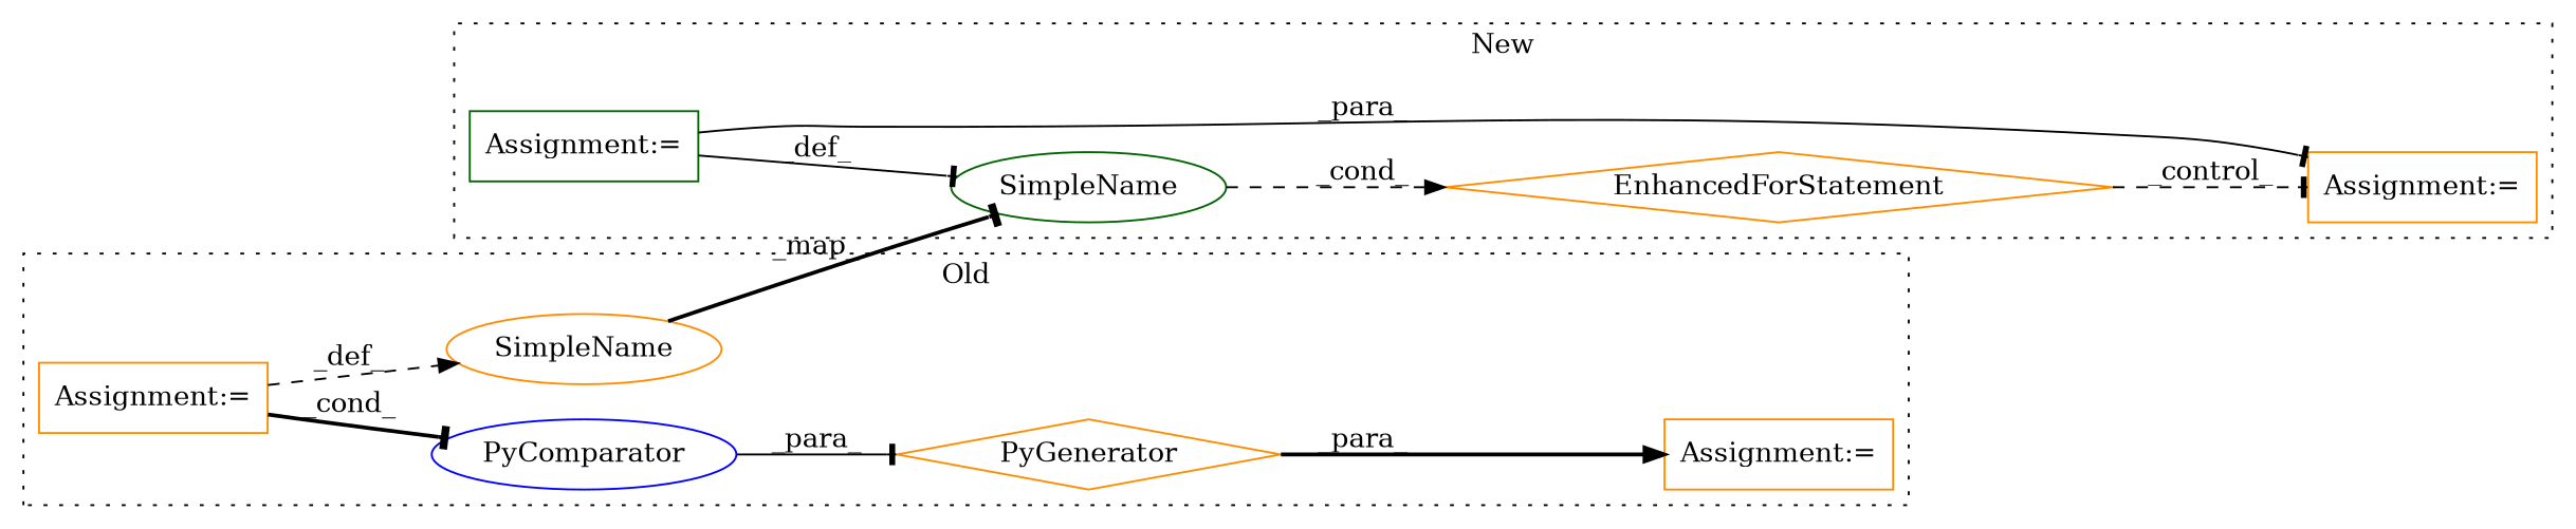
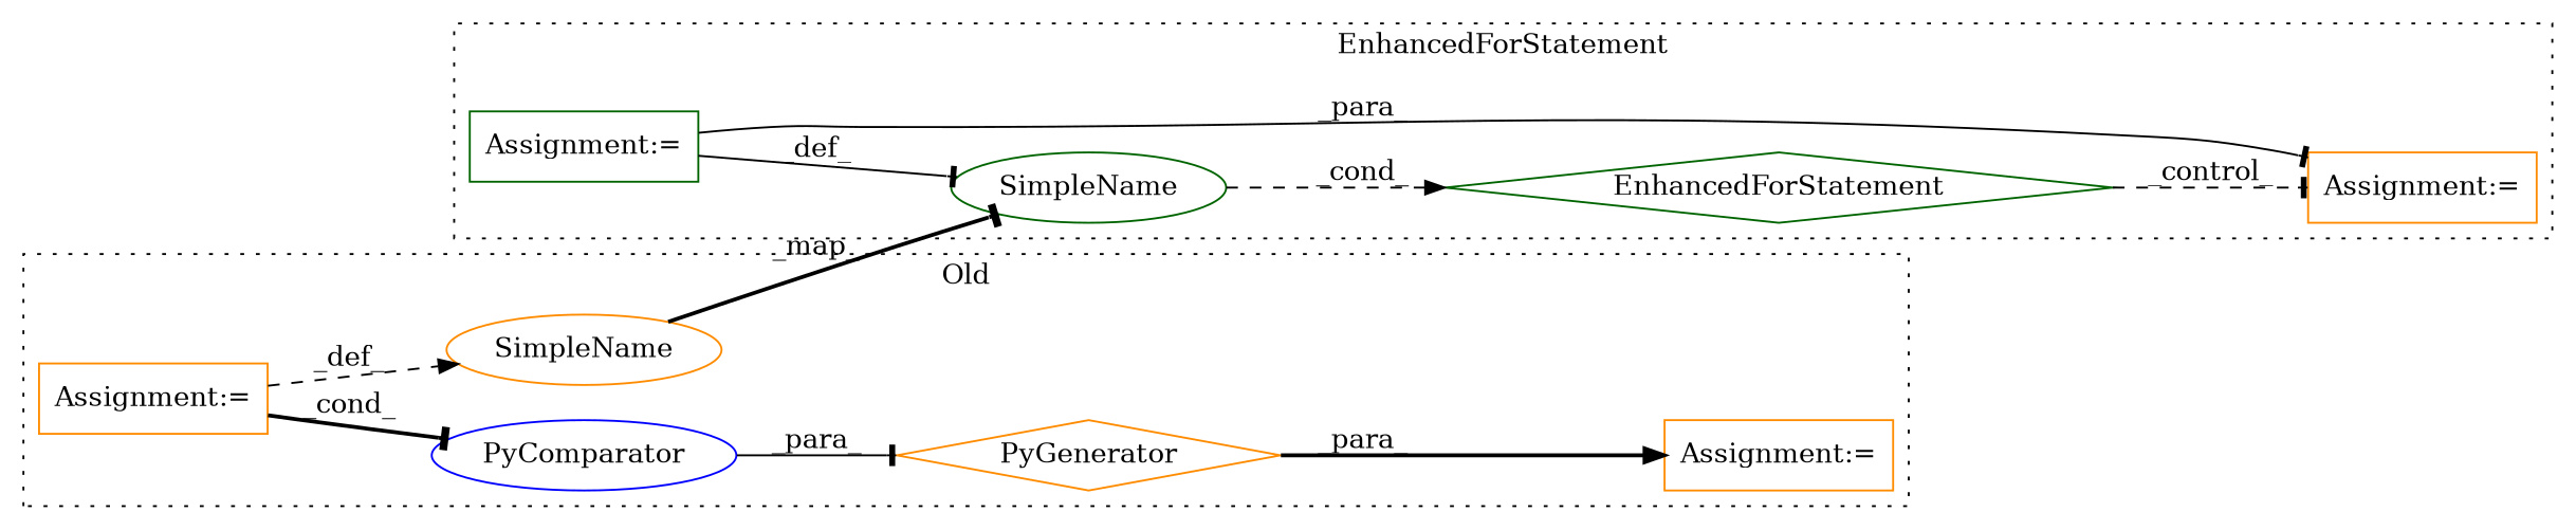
  digraph {
    rankdir=LR
    node [a=7 color=darkorange l=1 s=17595 shape=box]
    edge [arrowhead=tee style=bold]
    n1 [a=107 l=129 label=PyGenerator s=17506 shape=diamond]
    n2 [a=113 color=blue l=34 label=PyComparator shape=ellipse]
    n3 [l=34 label="Assignment:="]
    n4 [label="Assignment:=" s=17490]
    n5 [a=42 label=SimpleName s=17598 shape=ellipse]
-   n6 [a=70 l="57,2" label=EnhancedForStatement s="18887,18970" shape=diamond]
+   n6 [a=70 color=darkgreen l="57,2" label=EnhancedForStatement s="18887,18970" shape=diamond]
    n7 [color=darkgreen l="57,2" label="Assignment:=" s="18887,18970"]
    n8 [label="Assignment:=" s=19035]
    n9 [a=42 color=darkgreen label=SimpleName s=18948 shape=ellipse]
    subgraph cluster_1 {
      label=Old
      style=dotted
      n1
      n2
      n3
      n4
      n5
    }
    subgraph cluster_2 {
-     label=New
+     label=EnhancedForStatement
      style=dotted
      n6
      n7
      n8
      n9
    }
    n1 -> n4 [arrowhead=normal label=_para_]
    n2 -> n1 [label=_para_ style=solid]
    n3 -> n2 [label=_cond_]
    n3 -> n5 [arrowhead=normal label=_def_ style=dashed]
    n5 -> n9 [label=_map_]
    n6 -> n8 [label=_control_ style=dashed]
    n7 -> n8 [label=_para_ style=solid]
    n7 -> n9 [label=_def_ style=solid]
    n9 -> n6 [arrowhead=normal label=_cond_ style=dashed]
  }
